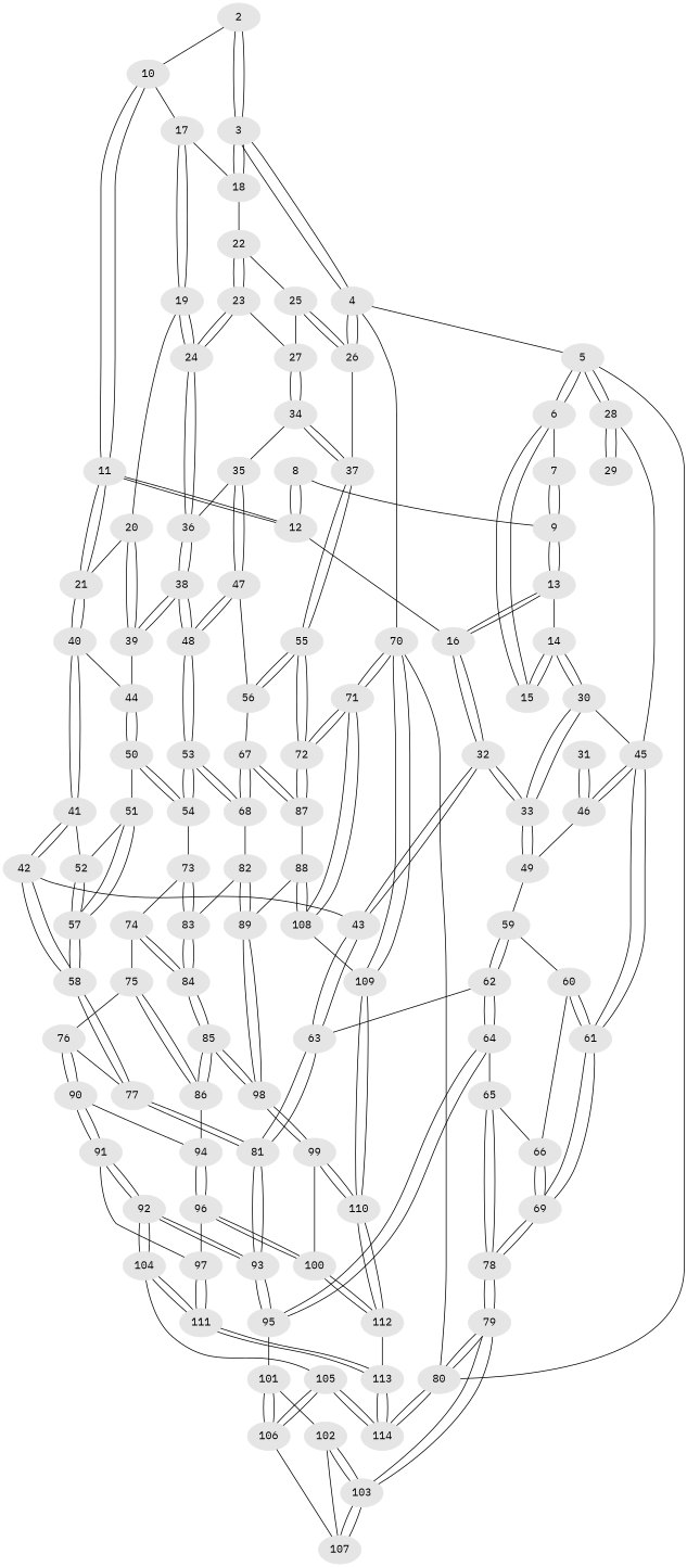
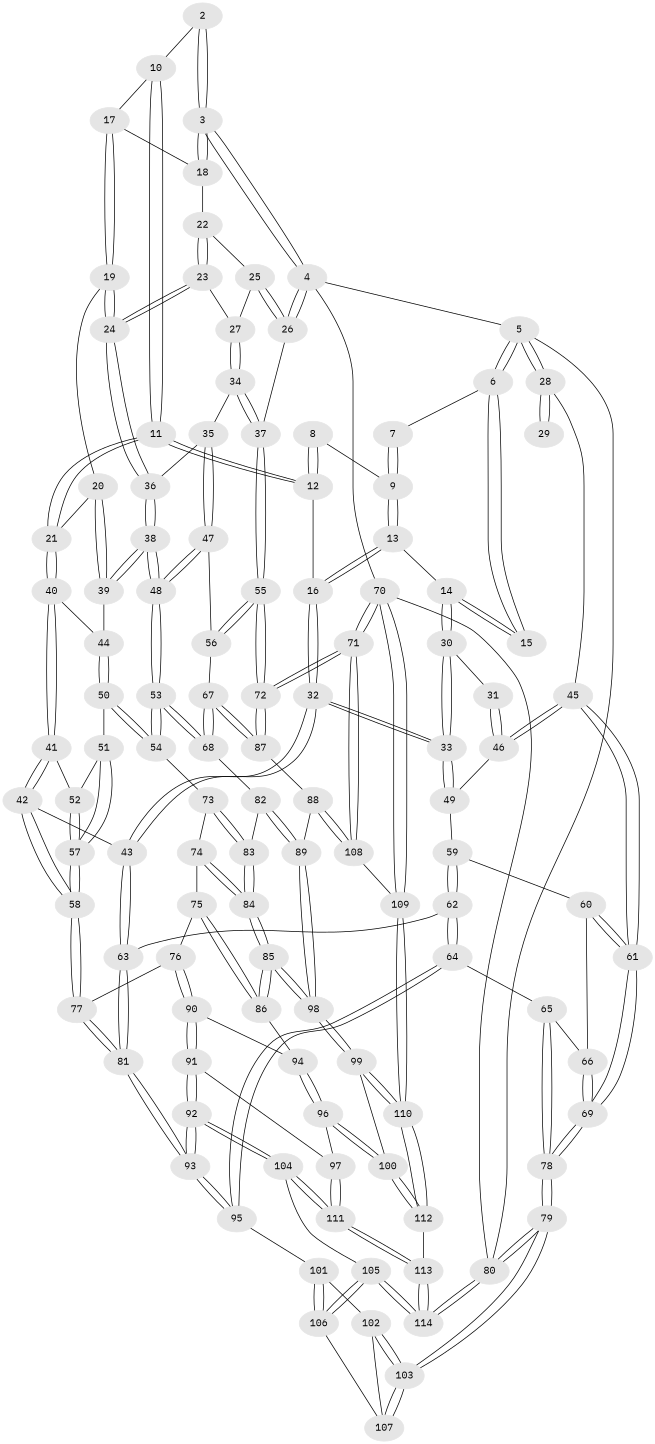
  graph {
    fontname="IBM Plex Mono"
    node [color=gray90 fontname="IBM Plex Mono" style=filled]
    edge [fontname="IBM Plex Mono"]
    2
    3
    10
    8
    9
    12
    4
    18
    11
    17
    5
    26
    70
    22
    6
    28
    80
    37
    71
    109
    7
    15
    29
    45
    114
    13
    16
    14
    21
    19
    40
    32
    30
    31
    33
    43
    20
    24
    23
    25
    39
    36
    44
    41
    27
    34
    38
    55
    35
    46
    61
    49
    63
    59
    47
    48
    56
    72
    53
    50
    42
    52
    58
    57
    77
    81
    51
    54
    69
    67
    68
    60
    62
    73
    82
    74
    83
    87
    66
    64
    78
    65
    95
    93
    101
    79
    88
    89
    108
    110
    75
    84
    76
    86
    85
    90
    94
    91
    103
    107
    98
    99
    96
    92
    97
    104
    111
    105
    100
    102
    106
    112
    113
    2 -- 3
    2 -- 3
    2 -- 10
    3 -- 4
    3 -- 4
    3 -- 18
    3 -- 18
    10 -- 11
    10 -- 11
    10 -- 17
    8 -- 9
    8 -- 12
    8 -- 12
    9 -- 13
    9 -- 13
    12 -- 16
    4 -- 5
    4 -- 26
    4 -- 26
    4 -- 70
    18 -- 22
    11 -- 12
    11 -- 12
    11 -- 21
    11 -- 21
    17 -- 18
    17 -- 19
    17 -- 19
    5 -- 6
    5 -- 6
    5 -- 28
    5 -- 28
    5 -- 80
    26 -- 37
    70 -- 80
    70 -- 71
    70 -- 71
    70 -- 109
    70 -- 109
    22 -- 23
    22 -- 23
    22 -- 25
    6 -- 7
    6 -- 15
    6 -- 15
    28 -- 29
    28 -- 29
    28 -- 45
    80 -- 114
    80 -- 114
    37 -- 55
    37 -- 55
    71 -- 72
    71 -- 72
    71 -- 108
    71 -- 108
    109 -- 110
    109 -- 110
    7 -- 9
    7 -- 9
    45 -- 46
    45 -- 46
    45 -- 61
    45 -- 61
    13 -- 16
    13 -- 16
    13 -- 14
    16 -- 32
    16 -- 32
    14 -- 15
    14 -- 15
    14 -- 30
    14 -- 30
    21 -- 40
    21 -- 40
    19 -- 20
    19 -- 24
    19 -- 24
    40 -- 44
    40 -- 41
    40 -- 41
    32 -- 33
    32 -- 33
    32 -- 43
    32 -- 43
-   30 -- 45
+   30 -- 31
    30 -- 33
    30 -- 33
    31 -- 46
    31 -- 46
    33 -- 49
    33 -- 49
    43 -- 63
    43 -- 63
    20 -- 21
    20 -- 39
    20 -- 39
    24 -- 36
    24 -- 36
    23 -- 24
    23 -- 24
    23 -- 27
    25 -- 26
    25 -- 26
    25 -- 27
    39 -- 44
    36 -- 38
    36 -- 38
    44 -- 50
    44 -- 50
    41 -- 42
    41 -- 42
    41 -- 52
    27 -- 34
    27 -- 34
    34 -- 37
    34 -- 37
    34 -- 35
    38 -- 39
    38 -- 39
    38 -- 48
    38 -- 48
    55 -- 56
    55 -- 56
    55 -- 72
    55 -- 72
    35 -- 36
    35 -- 47
    35 -- 47
    46 -- 49
    61 -- 69
    61 -- 69
    49 -- 59
    63 -- 81
    63 -- 81
    59 -- 60
    59 -- 62
    59 -- 62
    47 -- 48
    47 -- 48
    47 -- 56
    48 -- 53
    48 -- 53
    56 -- 67
    72 -- 87
    72 -- 87
    53 -- 54
    53 -- 54
    53 -- 68
    53 -- 68
    50 -- 51
    50 -- 54
    50 -- 54
    42 -- 43
    42 -- 58
    42 -- 58
    52 -- 57
    52 -- 57
    58 -- 77
    58 -- 77
    57 -- 58
    57 -- 58
    77 -- 81
    77 -- 81
    81 -- 93
    81 -- 93
    51 -- 52
    51 -- 57
    51 -- 57
    54 -- 73
    69 -- 78
    69 -- 78
    67 -- 68
    67 -- 68
    67 -- 87
    67 -- 87
    68 -- 82
    60 -- 61
    60 -- 61
    60 -- 66
    62 -- 63
    62 -- 64
    62 -- 64
    73 -- 74
    73 -- 83
    73 -- 83
    82 -- 83
    82 -- 89
    82 -- 89
    74 -- 75
    74 -- 84
    74 -- 84
    83 -- 84
    83 -- 84
    87 -- 88
    66 -- 69
    66 -- 69
    64 -- 65
    64 -- 95
    64 -- 95
    78 -- 79
    78 -- 79
    65 -- 66
    65 -- 78
    65 -- 78
    95 -- 101
    93 -- 95
    93 -- 95
    101 -- 102
    101 -- 106
    101 -- 106
    79 -- 80
    79 -- 80
    79 -- 103
    79 -- 103
    88 -- 89
    88 -- 108
    88 -- 108
    89 -- 98
    89 -- 98
    108 -- 109
    110 -- 112
    110 -- 112
    75 -- 76
    75 -- 86
    75 -- 86
    84 -- 85
    84 -- 85
    76 -- 77
    76 -- 90
    76 -- 90
    86 -- 94
    85 -- 86
    85 -- 86
    85 -- 98
    85 -- 98
    90 -- 94
    90 -- 91
    90 -- 91
    94 -- 96
    94 -- 96
    91 -- 92
    91 -- 92
    91 -- 97
    103 -- 107
    103 -- 107
    98 -- 99
    98 -- 99
    99 -- 110
    99 -- 110
    99 -- 100
    96 -- 97
    96 -- 100
    96 -- 100
    92 -- 93
    92 -- 93
    92 -- 104
    92 -- 104
    97 -- 111
    97 -- 111
    104 -- 111
    104 -- 111
    104 -- 105
    111 -- 113
    111 -- 113
    105 -- 114
    105 -- 114
    105 -- 106
    105 -- 106
    100 -- 112
    100 -- 112
    102 -- 103
    102 -- 103
    102 -- 107
    106 -- 107
    112 -- 113
    113 -- 114
    113 -- 114
  }
